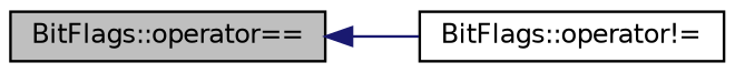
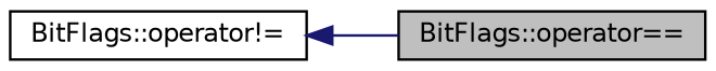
  digraph {
    rankdir=LR
    node [color=black fontname=Helvetica fontsize=10 shape=record style=filled]
    n1 [fillcolor=grey75 fontcolor=black height=0.2 label="BitFlags::operator==" width=0.4]
    n2 [fillcolor=white height=0.2 label="BitFlags::operator!=" width=0.4]
-   n1 -> n2 [color=midnightblue dir=back fontname=Helvetica fontsize=10 labelfontname=Helvetica labelfontsize=10 style=solid]
+   n2 -> n1 [color=midnightblue dir=back fontname=Helvetica fontsize=10 labelfontname=Helvetica labelfontsize=10 style=solid]
  }
